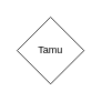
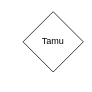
  <mxCell id="0" />
  <mxCell id="1" parent="0" />
- <mxCell id="2" value="Tamu" style="rhombus;whiteSpace=wrap;html=1;" vertex="1" parent="1"><mxGeometry x="20" y="20" width="80" height="80" as="geometry" /></mxCell>
+ <mxCell id="2" value="Tamu" style="rhombus;whiteSpace=wrap;html=1;" vertex="1" parent="1"><mxGeometry x="30" y="15" width="80" height="80" as="geometry" /></mxCell>
